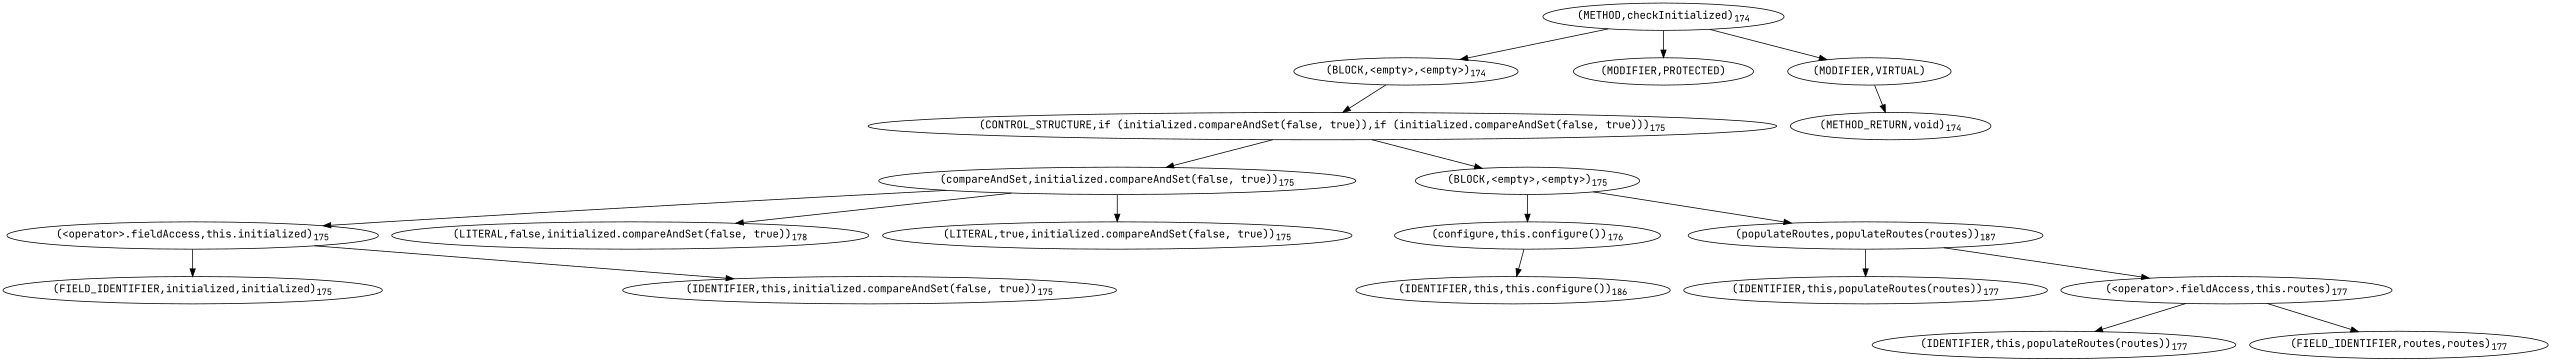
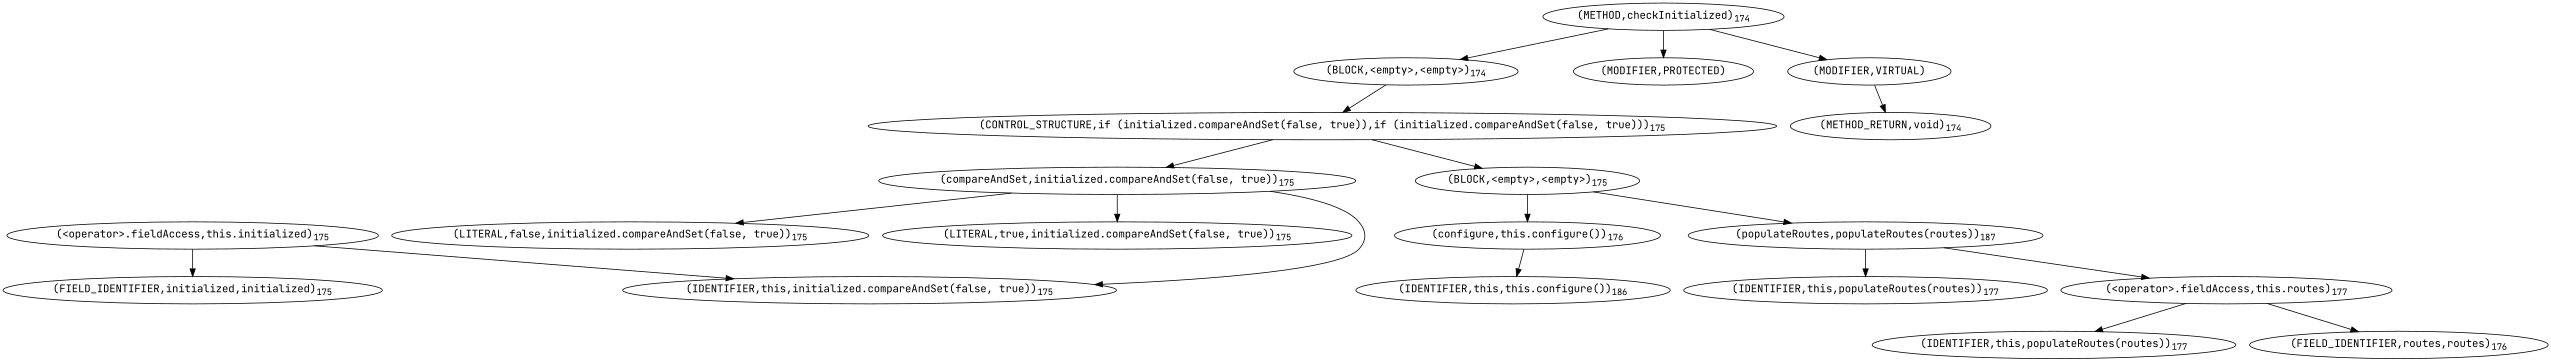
  digraph {
    fontname="JetBrains Mono"
    node [fontname="JetBrains Mono"]
    edge [fontname="JetBrains Mono"]
    n1 [label=<(METHOD,checkInitialized)<SUB>174</SUB>>]
    n2 [label=<(BLOCK,&lt;empty&gt;,&lt;empty&gt;)<SUB>174</SUB>>]
    n3 [label=<(MODIFIER,PROTECTED)>]
    n4 [label=<(MODIFIER,VIRTUAL)>]
    n5 [label=<(CONTROL_STRUCTURE,if (initialized.compareAndSet(false, true)),if (initialized.compareAndSet(false, true)))<SUB>175</SUB>>]
    n6 [label=<(METHOD_RETURN,void)<SUB>174</SUB>>]
    n7 [label=<(compareAndSet,initialized.compareAndSet(false, true))<SUB>175</SUB>>]
    n8 [label=<(BLOCK,&lt;empty&gt;,&lt;empty&gt;)<SUB>175</SUB>>]
    n9 [label=<(&lt;operator&gt;.fieldAccess,this.initialized)<SUB>175</SUB>>]
-   n10 [label=<(LITERAL,false,initialized.compareAndSet(false, true))<SUB>178</SUB>>]
+   n10 [label=<(LITERAL,false,initialized.compareAndSet(false, true))<SUB>175</SUB>>]
    n11 [label=<(LITERAL,true,initialized.compareAndSet(false, true))<SUB>175</SUB>>]
    n12 [label=<(configure,this.configure())<SUB>176</SUB>>]
    n13 [label=<(populateRoutes,populateRoutes(routes))<SUB>187</SUB>>]
    n14 [label=<(IDENTIFIER,this,initialized.compareAndSet(false, true))<SUB>175</SUB>>]
    n15 [label=<(FIELD_IDENTIFIER,initialized,initialized)<SUB>175</SUB>>]
    n16 [label=<(IDENTIFIER,this,this.configure())<SUB>186</SUB>>]
    n17 [label=<(IDENTIFIER,this,populateRoutes(routes))<SUB>177</SUB>>]
    n18 [label=<(&lt;operator&gt;.fieldAccess,this.routes)<SUB>177</SUB>>]
    n19 [label=<(IDENTIFIER,this,populateRoutes(routes))<SUB>177</SUB>>]
-   n20 [label=<(FIELD_IDENTIFIER,routes,routes)<SUB>177</SUB>>]
+   n20 [label=<(FIELD_IDENTIFIER,routes,routes)<SUB>176</SUB>>]
    n1 -> n2
    n1 -> n3
    n1 -> n4
    n2 -> n5
    n4 -> n6
    n5 -> n7
    n5 -> n8
-   n7 -> n9
+   n7 -> n14
    n7 -> n10
    n7 -> n11
    n8 -> n12
    n8 -> n13
    n9 -> n14
    n9 -> n15
    n12 -> n16
    n13 -> n17
    n13 -> n18
    n18 -> n19
    n18 -> n20
  }
